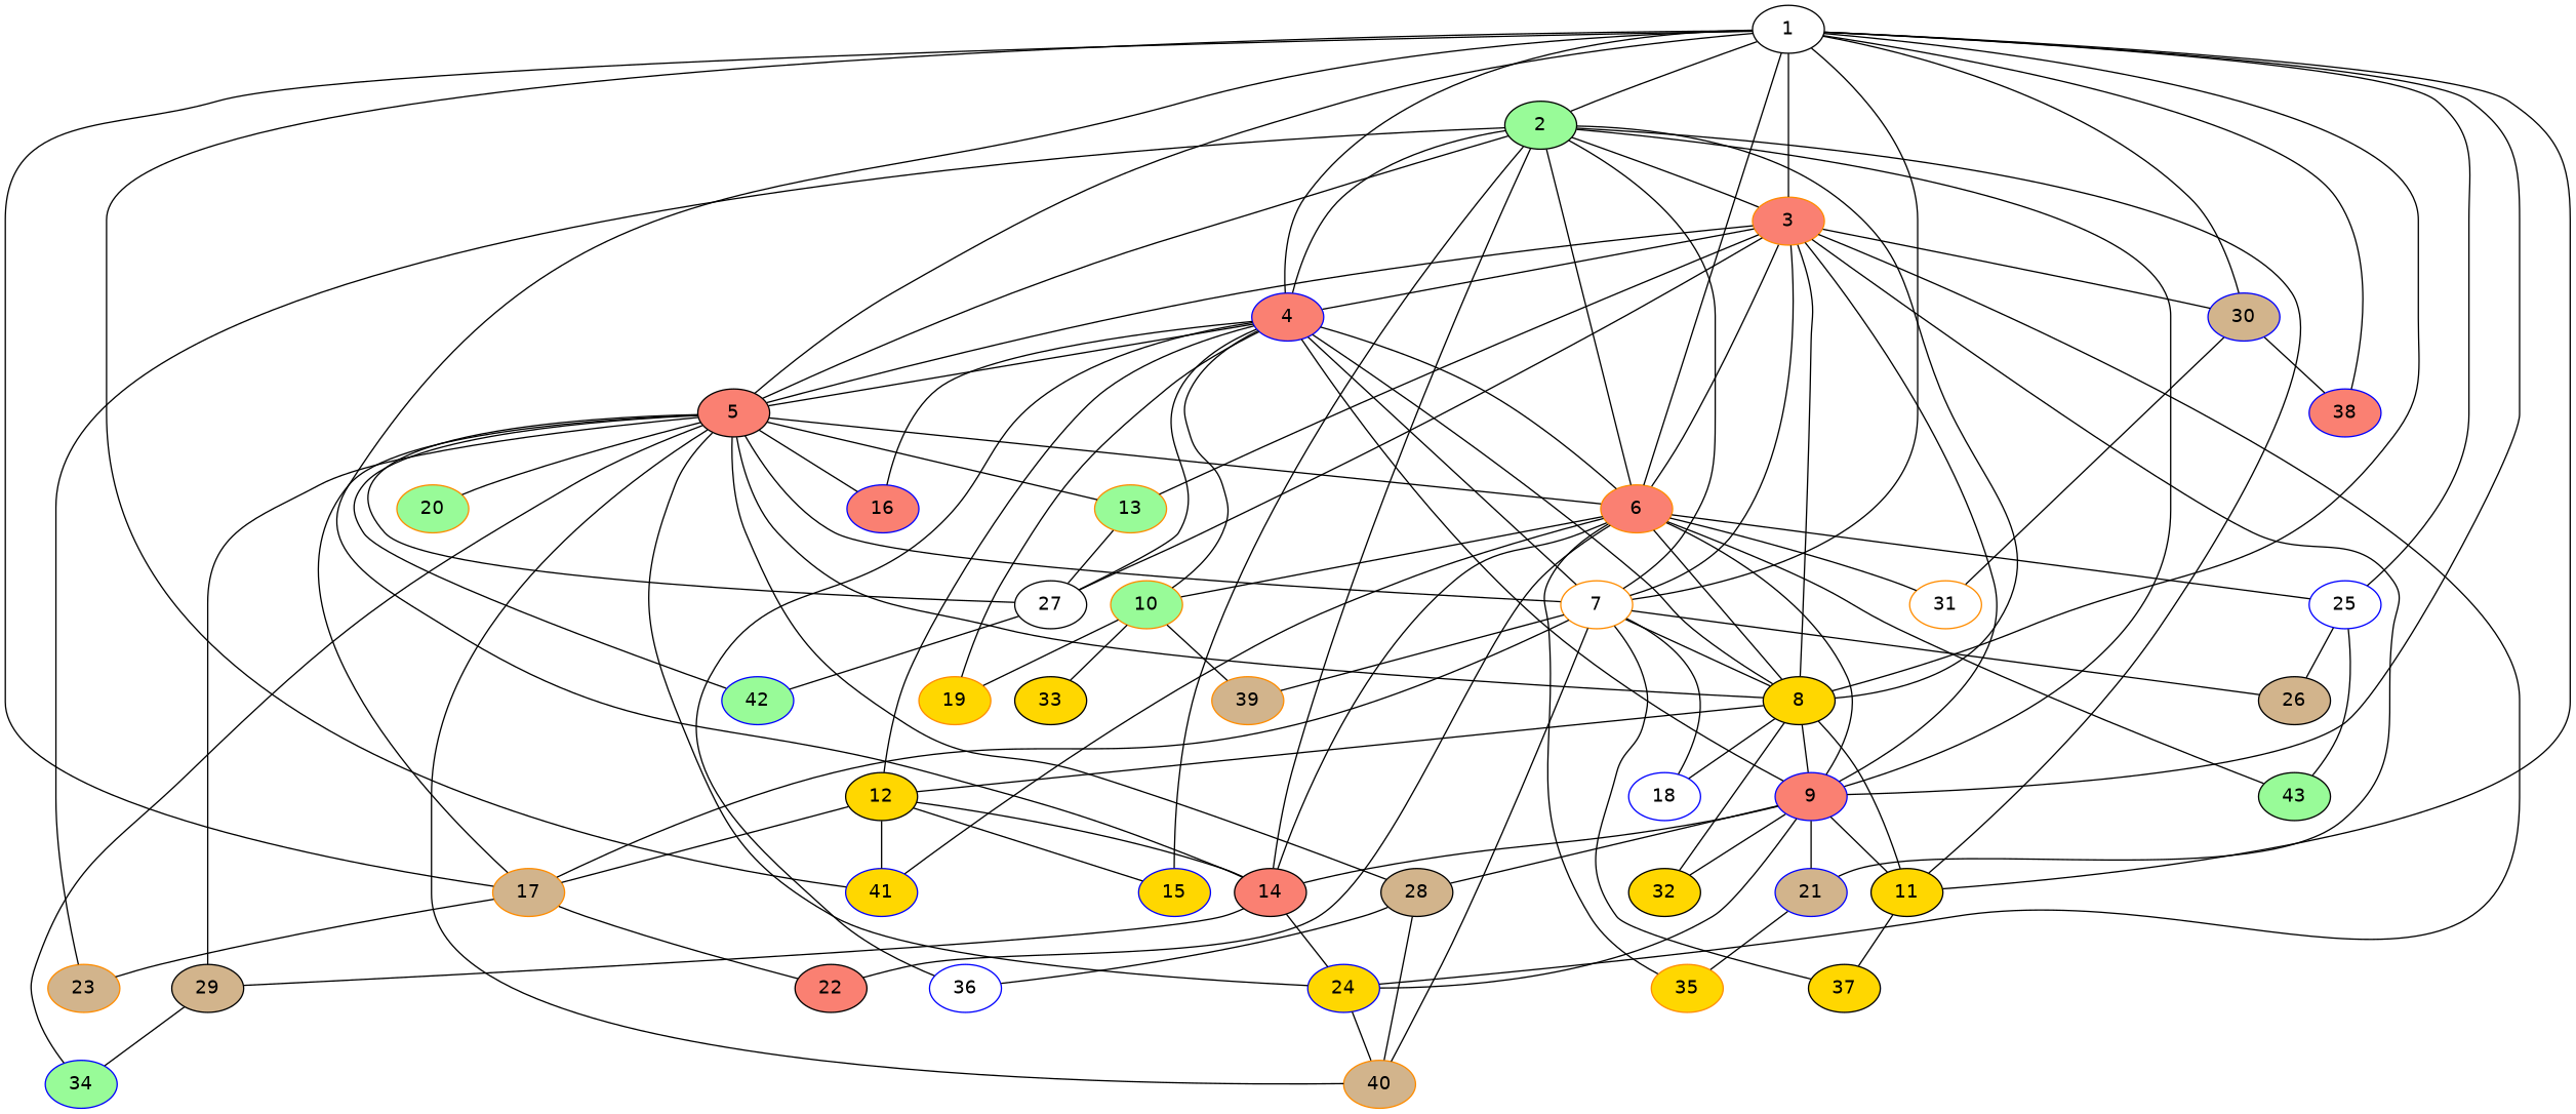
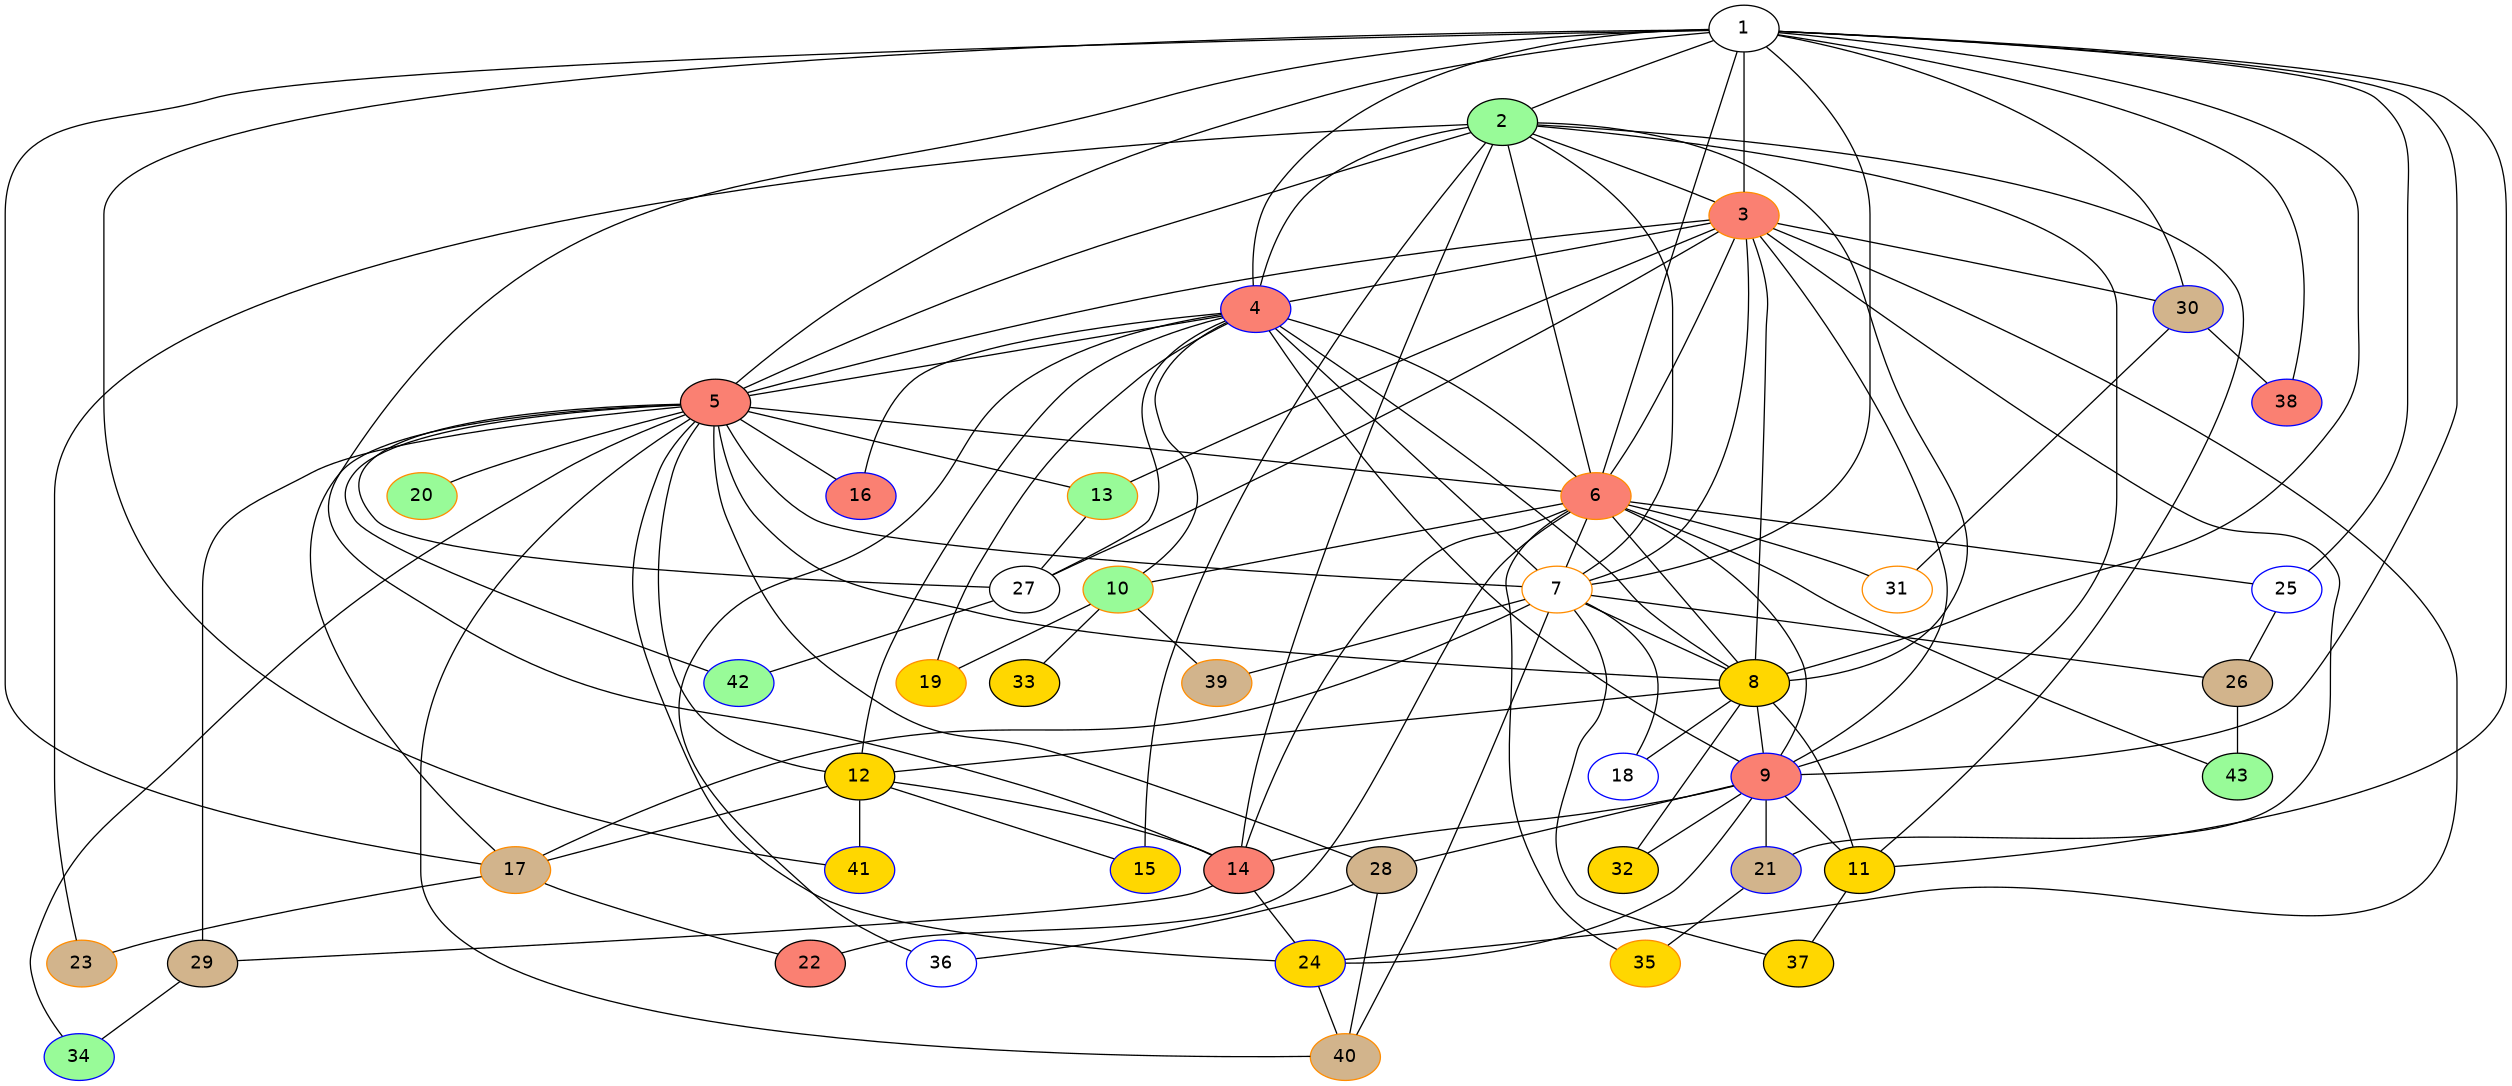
  graph {
    fontname="DejaVu Sans"
    node [color=black fillcolor=gold fontname="DejaVu Sans" style=filled]
    edge [fontname="DejaVu Sans" weight=1.0]
    1 [fillcolor=white]
    2 [fillcolor=palegreen]
    3 [color=darkorange fillcolor=salmon]
    4 [color=blue fillcolor=salmon]
    5 [fillcolor=salmon]
    6 [color=darkorange fillcolor=salmon]
    7 [color=darkorange fillcolor=white]
    8
    9 [color=blue fillcolor=salmon]
    11
    14 [fillcolor=salmon]
    17 [color=darkorange fillcolor=tan]
    25 [color=blue fillcolor=white]
    30 [color=blue fillcolor=tan]
    38 [color=blue fillcolor=salmon]
    41 [color=blue]
    15 [color=blue]
    23 [color=darkorange fillcolor=tan]
    13 [color=darkorange fillcolor=palegreen]
    21 [color=blue fillcolor=tan]
    24 [color=blue]
    27 [fillcolor=white]
    10 [color=darkorange fillcolor=palegreen]
    12
    16 [color=blue fillcolor=salmon]
    19 [color=darkorange]
    36 [color=blue fillcolor=white]
    20 [color=darkorange fillcolor=palegreen]
    28 [fillcolor=tan]
    29 [fillcolor=tan]
    34 [color=blue fillcolor=palegreen]
    40 [color=darkorange fillcolor=tan]
    42 [color=blue fillcolor=palegreen]
    22 [fillcolor=salmon]
    31 [color=darkorange fillcolor=white]
    35 [color=darkorange]
    43 [fillcolor=palegreen]
    18 [color=blue fillcolor=white]
    26 [fillcolor=tan]
    37
    39 [color=darkorange fillcolor=tan]
    32
    33
    1 -- 2 [weight=3.0]
    1 -- 3 [weight=2.0]
    1 -- 4
    1 -- 5
    1 -- 6
    1 -- 7
    1 -- 8 [weight=2.0]
    1 -- 9
    1 -- 11
    1 -- 14
    1 -- 17
    1 -- 25 [weight=2.0]
    1 -- 30
    1 -- 38
    1 -- 41
    2 -- 3 [weight=2.0]
    2 -- 4 [weight=3.0]
    2 -- 5 [weight=3.0]
    2 -- 6 [weight=3.0]
    2 -- 7 [weight=2.0]
    2 -- 8 [weight=4.0]
    2 -- 9 [weight=3.0]
    2 -- 11
    2 -- 14
    2 -- 15 [weight=2.0]
    2 -- 23
    3 -- 4 [weight=2.0]
    3 -- 5
    3 -- 6
    3 -- 7
    3 -- 8 [weight=2.0]
    3 -- 9
    3 -- 30
    3 -- 13
    3 -- 21
    3 -- 24
    3 -- 27
    4 -- 5
    4 -- 6
    4 -- 7 [weight=2.0]
    4 -- 8 [weight=2.0]
    4 -- 9
    4 -- 27
    4 -- 10
    4 -- 12
    4 -- 16
    4 -- 19
    4 -- 36
    5 -- 6 [weight=2.0]
    5 -- 7
    5 -- 8 [weight=2.0]
    5 -- 17
    5 -- 13
    5 -- 24
    5 -- 27
+   5 -- 12 [weight=2.0]
    5 -- 16
    5 -- 20
    5 -- 28
    5 -- 29
    5 -- 34
    5 -- 40
    5 -- 42
-   6 -- 41
+   6 -- 7
    6 -- 8 [weight=2.0]
    6 -- 9 [weight=3.0]
    6 -- 14
    6 -- 25
    6 -- 10
    6 -- 22
    6 -- 31
    6 -- 35
    6 -- 43
    7 -- 8 [weight=2.0]
    7 -- 17
    7 -- 40
    7 -- 18
    7 -- 26
    7 -- 37
    7 -- 39
    8 -- 9 [weight=14.0]
    8 -- 11 [weight=2.0]
    8 -- 12
    8 -- 18
    8 -- 32
    9 -- 11 [weight=2.0]
    9 -- 14 [weight=2.0]
    9 -- 21
    9 -- 24
    9 -- 28
    9 -- 32
    11 -- 37
    14 -- 24
    14 -- 29
    17 -- 23
    17 -- 22
    25 -- 26
    30 -- 38
    30 -- 31
    13 -- 27
    21 -- 35
    24 -- 40
    27 -- 42
    10 -- 19
    10 -- 39
    10 -- 33
    12 -- 14
    12 -- 17
    12 -- 41
    12 -- 15
    28 -- 36
    28 -- 40
    29 -- 34
-   25 -- 43
+   26 -- 43
  }
